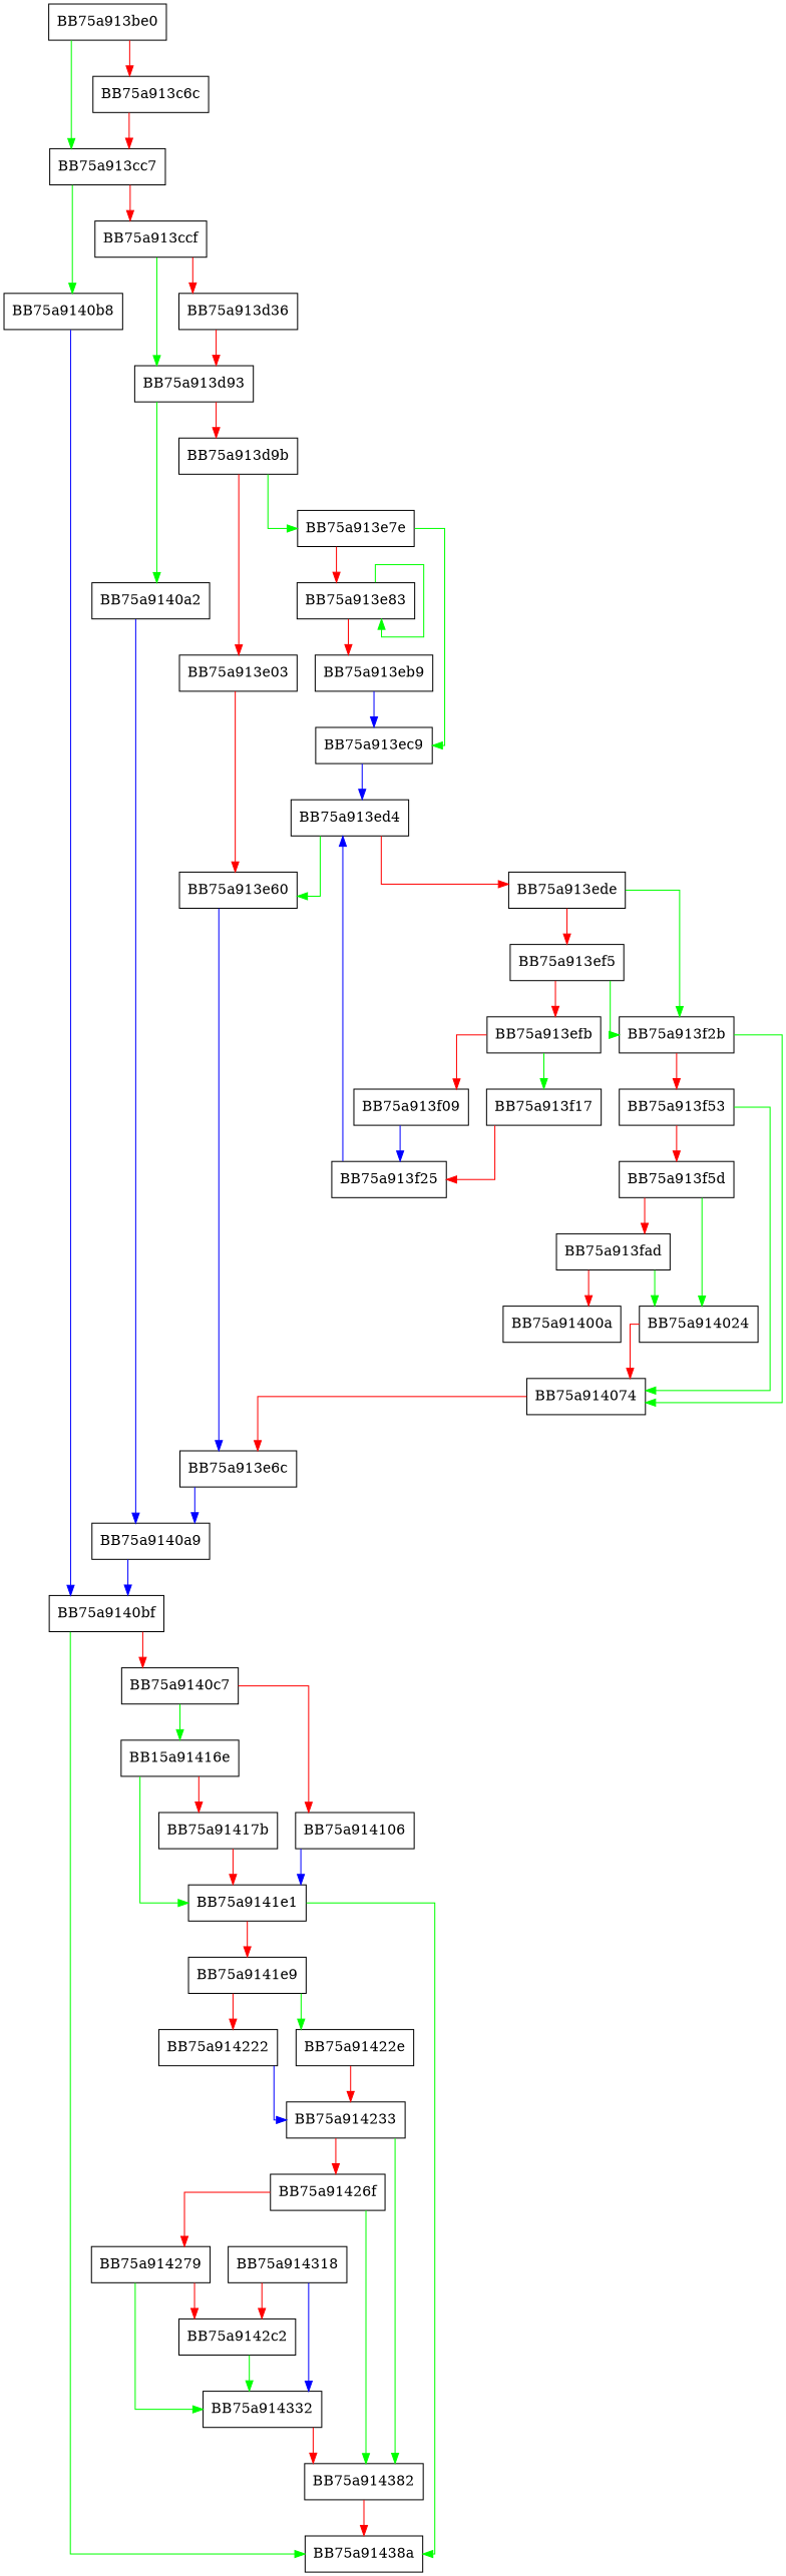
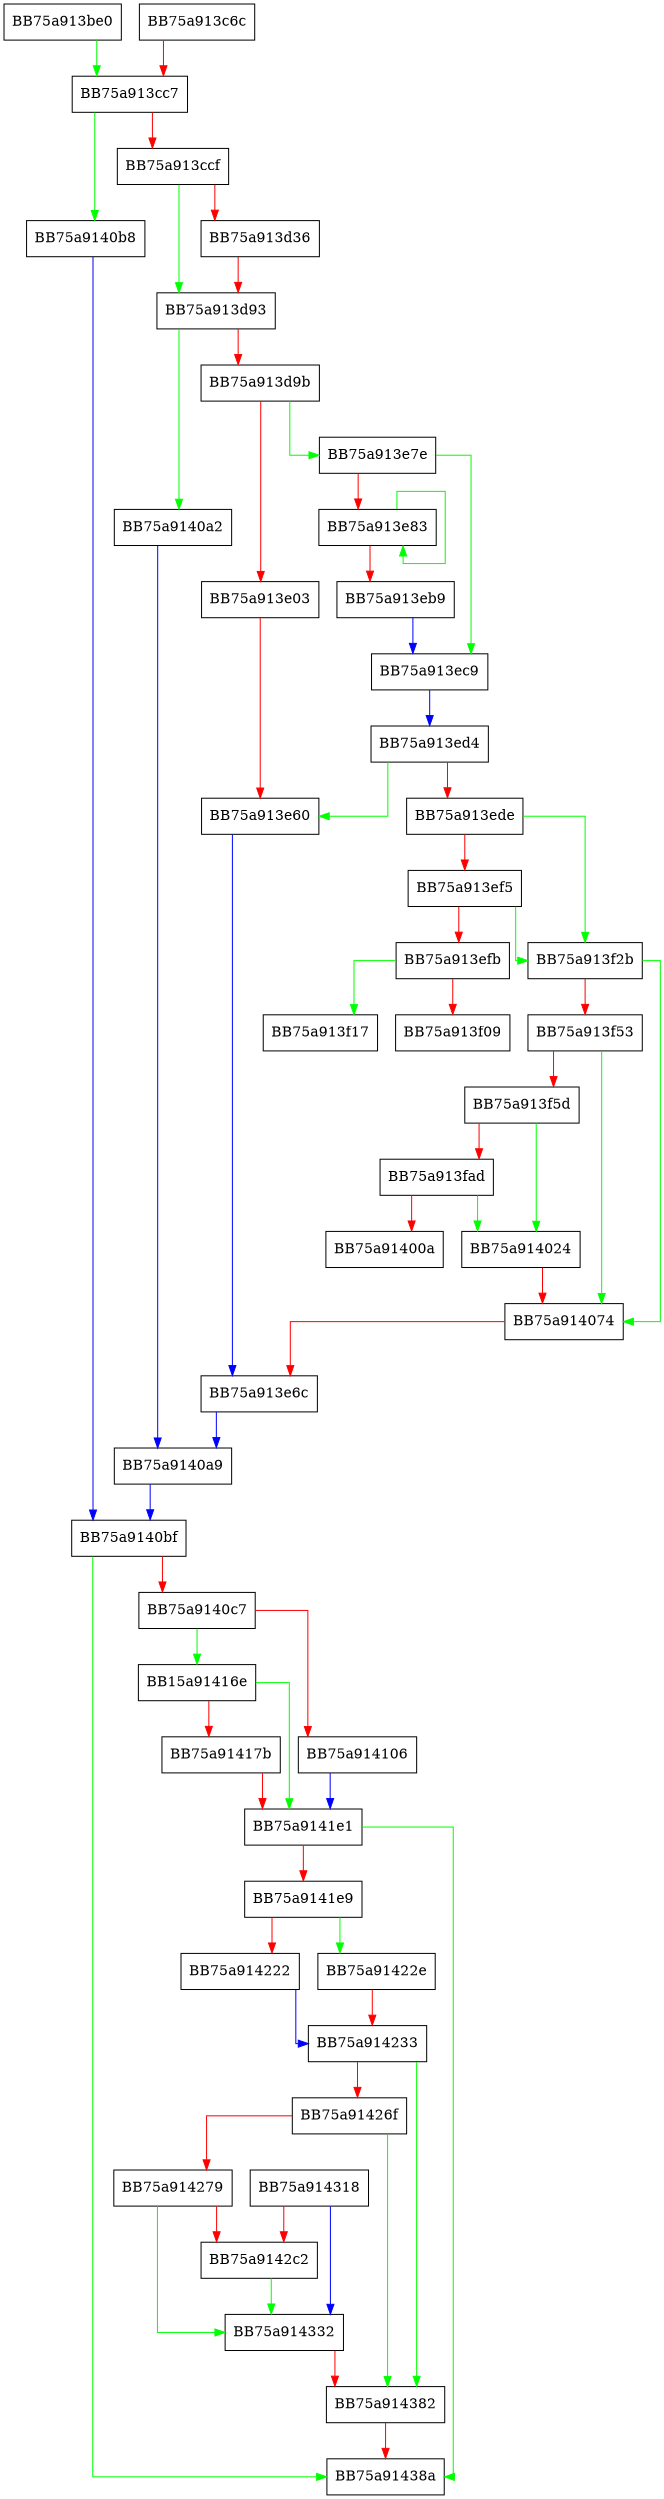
  digraph {
    splines=ortho
    node [shape=box]
    edge [color=red]
    BB75a913be0
    BB75a913cc7
    BB75a913c6c
    BB75a9140b8
    BB75a913ccf
    BB75a9140bf
    BB75a913d93
    BB75a913d36
    BB75a91438a
    BB75a9140c7
    BB75a9140a2
    BB75a913d9b
    BB75a9140a9
    BB75a913e7e
    BB75a913e03
    BB75a913ec9
    BB75a913e83
    BB75a913e60
    BB75a913ed4
    BB75a913eb9
    BB75a913e6c
    BB75a913ede
    BB75a913f2b
    BB75a913ef5
    BB75a914074
    BB75a913f53
    BB75a913efb
    BB75a913f5d
    BB75a913f17
    BB75a913f09
-   BB75a913f25
    BB75a914024
    BB75a913fad
    BB75a91400a
    n35 [label=BB15a91416e]
    BB75a914106
    BB75a9141e1
    BB75a91417b
    BB75a9141e9
    BB75a91422e
    BB75a914222
    BB75a914233
    BB75a914382
    BB75a91426f
    BB75a914279
    BB75a914332
    BB75a9142c2
    BB75a914318
    BB75a913be0 -> BB75a913cc7 [color=green]
-   BB75a913be0 -> BB75a913c6c
    BB75a913cc7 -> BB75a9140b8 [color=green]
    BB75a913cc7 -> BB75a913ccf
    BB75a913c6c -> BB75a913cc7
    BB75a9140b8 -> BB75a9140bf [color=blue]
    BB75a913ccf -> BB75a913d93 [color=green]
    BB75a913ccf -> BB75a913d36
    BB75a9140bf -> BB75a91438a [color=green]
    BB75a9140bf -> BB75a9140c7
    BB75a913d93 -> BB75a9140a2 [color=green]
    BB75a913d93 -> BB75a913d9b
    BB75a913d36 -> BB75a913d93
    BB75a9140c7 -> n35 [color=green]
    BB75a9140c7 -> BB75a914106
    BB75a9140a2 -> BB75a9140a9 [color=blue]
    BB75a913d9b -> BB75a913e7e [color=green]
    BB75a913d9b -> BB75a913e03
    BB75a9140a9 -> BB75a9140bf [color=blue]
    BB75a913e7e -> BB75a913ec9 [color=green]
    BB75a913e7e -> BB75a913e83
    BB75a913e03 -> BB75a913e60
    BB75a913ec9 -> BB75a913ed4 [color=blue]
    BB75a913e83 -> BB75a913e83 [color=green]
    BB75a913e83 -> BB75a913eb9
    BB75a913e60 -> BB75a913e6c [color=blue]
    BB75a913ed4 -> BB75a913e60 [color=green]
    BB75a913ed4 -> BB75a913ede
    BB75a913eb9 -> BB75a913ec9 [color=blue]
    BB75a913e6c -> BB75a9140a9 [color=blue]
    BB75a913ede -> BB75a913f2b [color=green]
    BB75a913ede -> BB75a913ef5
    BB75a913f2b -> BB75a914074 [color=green]
    BB75a913f2b -> BB75a913f53
    BB75a913ef5 -> BB75a913f2b [color=green]
    BB75a913ef5 -> BB75a913efb
    BB75a914074 -> BB75a913e6c
    BB75a913f53 -> BB75a914074 [color=green]
    BB75a913f53 -> BB75a913f5d
    BB75a913efb -> BB75a913f17 [color=green]
    BB75a913efb -> BB75a913f09
    BB75a913f5d -> BB75a914024 [color=green]
    BB75a913f5d -> BB75a913fad
-   BB75a913f17 -> BB75a913f25
-   BB75a913f09 -> BB75a913f25 [color=blue]
-   BB75a913f25 -> BB75a913ed4 [color=blue]
    BB75a914024 -> BB75a914074
    BB75a913fad -> BB75a914024 [color=green]
    BB75a913fad -> BB75a91400a
    n35 -> BB75a9141e1 [color=green]
    n35 -> BB75a91417b
    BB75a914106 -> BB75a9141e1 [color=blue]
    BB75a9141e1 -> BB75a91438a [color=green]
    BB75a9141e1 -> BB75a9141e9
    BB75a91417b -> BB75a9141e1
    BB75a9141e9 -> BB75a91422e [color=green]
    BB75a9141e9 -> BB75a914222
    BB75a91422e -> BB75a914233
    BB75a914222 -> BB75a914233 [color=blue]
    BB75a914233 -> BB75a914382 [color=green]
    BB75a914233 -> BB75a91426f
    BB75a914382 -> BB75a91438a
    BB75a91426f -> BB75a914382 [color=green]
    BB75a91426f -> BB75a914279
    BB75a914279 -> BB75a914332 [color=green]
    BB75a914279 -> BB75a9142c2
    BB75a914332 -> BB75a914382
    BB75a9142c2 -> BB75a914332 [color=green]
    BB75a914318 -> BB75a914332 [color=blue]
    BB75a914318 -> BB75a9142c2
  }
